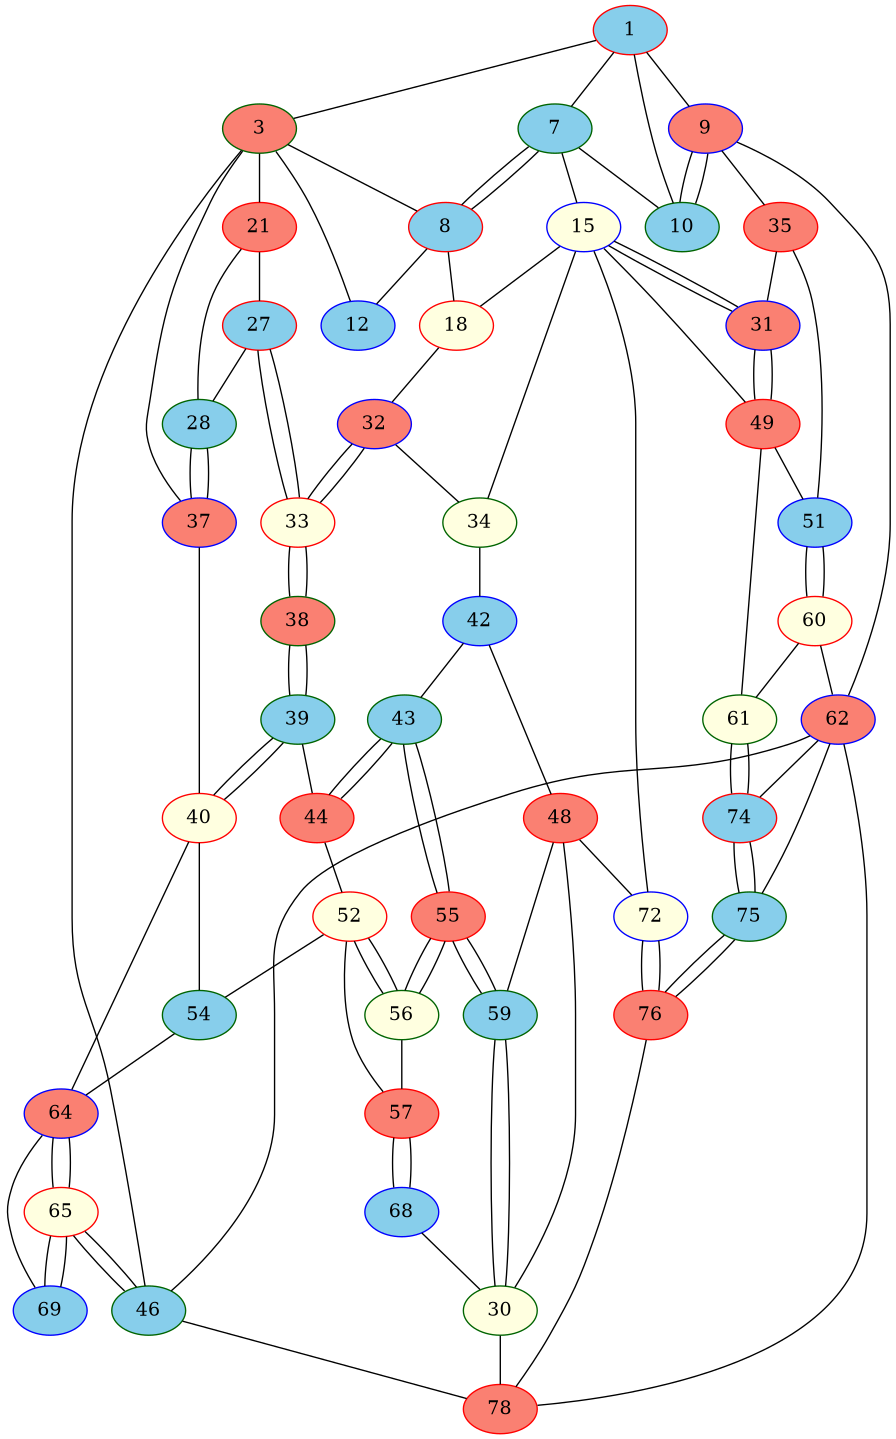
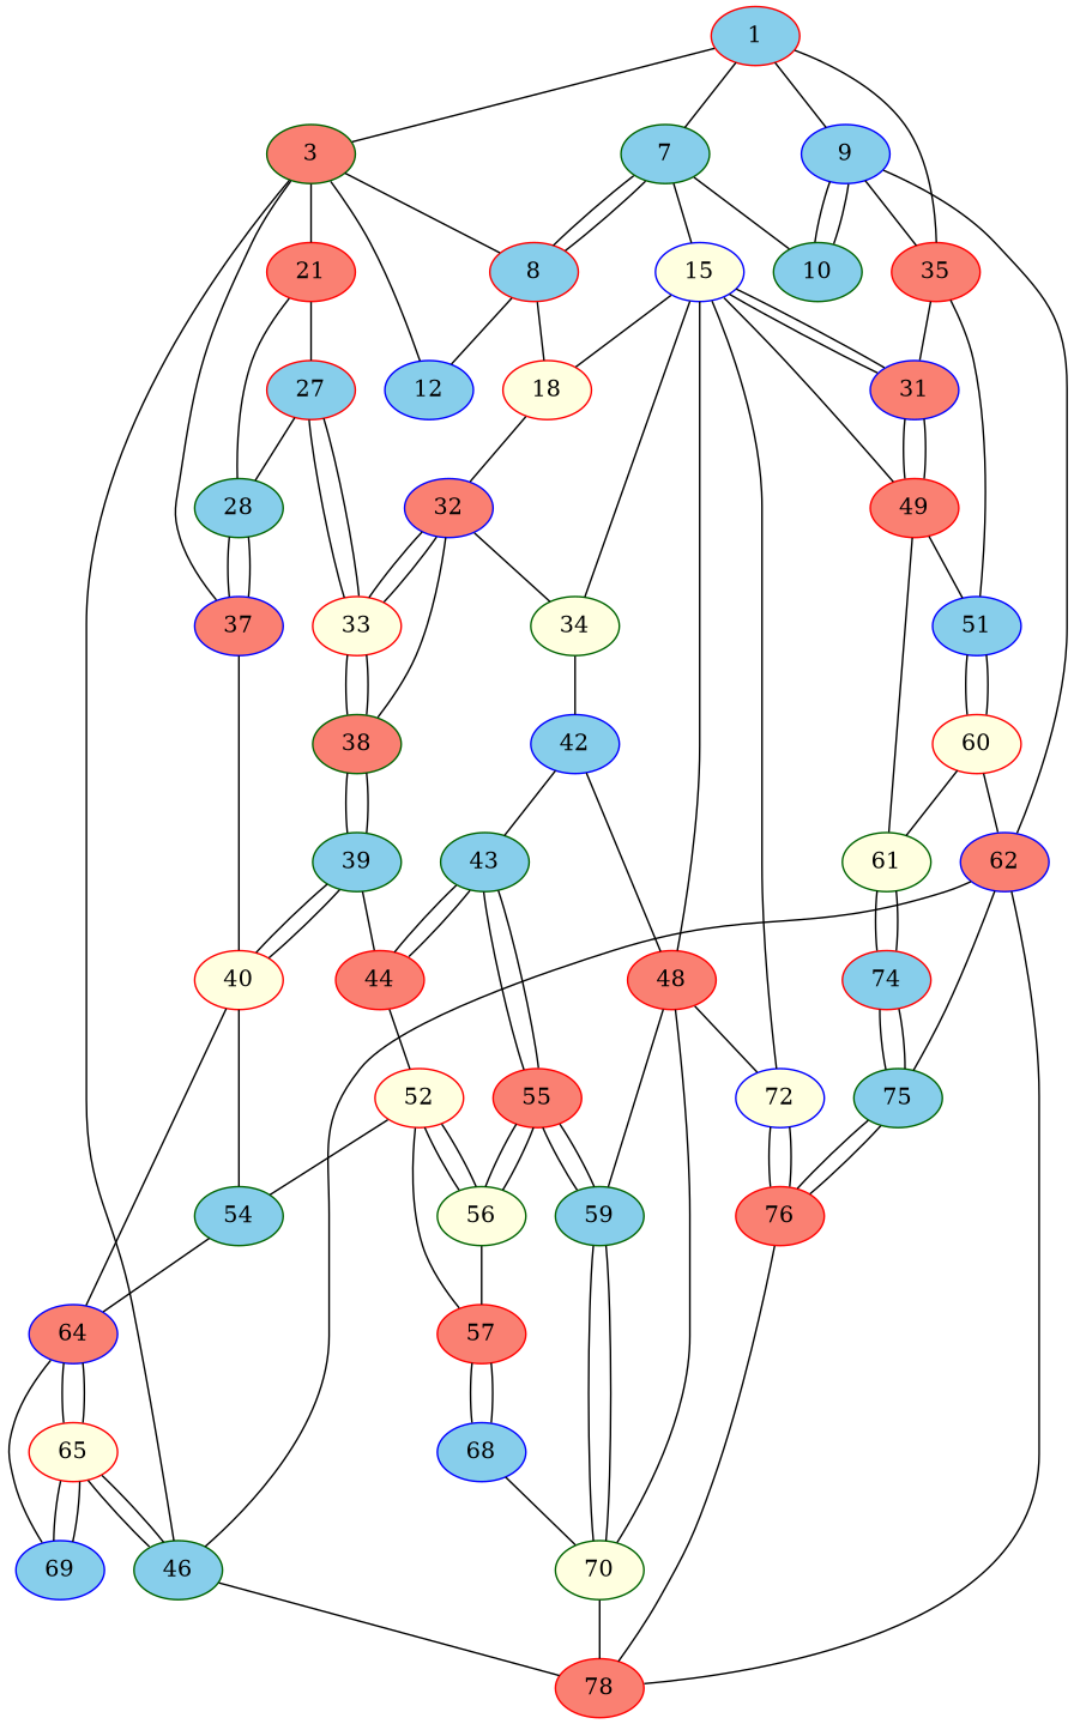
  graph {
    node [color=red fillcolor=skyblue style=filled]
    1 [super="+6+2"]
    3 [color=darkgreen fillcolor=salmon super="+23+4"]
    7 [color=darkgreen super="+14"]
-   9 [color=blue fillcolor=salmon super="+29"]
+   9 [color=blue super="+29"]
    10 [color=darkgreen]
    8 [super="+11"]
    12 [color=blue]
    21 [fillcolor=salmon super="+26+22"]
    37 [color=blue fillcolor=salmon]
    n10 [color=darkgreen label=46]
    15 [color=blue fillcolor=lightyellow super="+16"]
    62 [color=blue fillcolor=salmon super="+81+63"]
    n13 [fillcolor=salmon label=35]
    74
    75 [color=darkgreen]
    78 [fillcolor=salmon super="+80+79"]
    18 [fillcolor=lightyellow super="+24"]
    27
    28 [color=darkgreen]
    40 [fillcolor=lightyellow super="+41"]
    31 [color=blue fillcolor=salmon]
    34 [color=darkgreen fillcolor=lightyellow super="+35"]
    48 [fillcolor=salmon super="+58"]
    49 [fillcolor=salmon super="+50"]
    72 [color=blue fillcolor=lightyellow]
    32 [color=blue fillcolor=salmon super="+36"]
    51 [color=blue]
    42 [color=blue super="+45"]
    59 [color=darkgreen]
-   70 [color=darkgreen fillcolor=lightyellow super="+77+71" label=30]
+   70 [color=darkgreen fillcolor=lightyellow super="+77+71"]
    61 [color=darkgreen fillcolor=lightyellow]
    76 [fillcolor=salmon]
    33 [fillcolor=lightyellow]
    38 [color=darkgreen fillcolor=salmon]
    60 [fillcolor=lightyellow]
    39 [color=darkgreen]
    43 [color=darkgreen]
    54 [color=darkgreen]
    64 [color=blue fillcolor=salmon super="+67"]
    44 [fillcolor=salmon]
    52 [fillcolor=lightyellow super="+53"]
    65 [fillcolor=lightyellow]
    69 [color=blue]
    55 [fillcolor=salmon]
    56 [color=darkgreen fillcolor=lightyellow]
    57 [fillcolor=salmon]
    68 [color=blue]
    1 -- 3
    1 -- 7
    1 -- 9
-   1 -- 10
+   1 -- n13
    3 -- 8
    3 -- 12
    3 -- 21 [weight=2]
    3 -- 37
    3 -- n10
    7 -- 10
    7 -- 8
    7 -- 8
    7 -- 15
    9 -- 10
    9 -- 10
    9 -- 62
    9 -- n13
    8 -- 12 [weight=2]
    8 -- 18
    21 -- 27
    21 -- 28
    37 -- 40
    n10 -- 78
    15 -- 18
    15 -- 31
    15 -- 31
    15 -- 34
+   15 -- 48
    15 -- 49
    15 -- 72
    62 -- n10
-   62 -- 74
    62 -- 75
    62 -- 78
    n13 -- 31
    n13 -- 51
    74 -- 75
    74 -- 75
    75 -- 76
    75 -- 76
    18 -- 32
    27 -- 28
    27 -- 33
    27 -- 33
    28 -- 37
    28 -- 37
    40 -- 54
    40 -- 64
    31 -- 49
    31 -- 49
    34 -- 42 [weight=2]
    48 -- 72
    48 -- 59
    48 -- 70
    49 -- 51
    49 -- 61
    72 -- 76
    72 -- 76
    32 -- 34
    32 -- 33
    32 -- 33
+   32 -- 38
    51 -- 60
    51 -- 60
    42 -- 48
    42 -- 43
    59 -- 70
    59 -- 70
    70 -- 78 [weight=2]
    61 -- 74
    61 -- 74
    76 -- 78
    33 -- 38
    33 -- 38
    38 -- 39
    38 -- 39
    60 -- 62
    60 -- 61
    39 -- 40
    39 -- 40
    39 -- 44
    43 -- 44
    43 -- 44
    43 -- 55
    43 -- 55
    54 -- 64
    64 -- 65
    64 -- 65
    64 -- 69
    44 -- 52
    52 -- 54
    52 -- 56
    52 -- 56
    52 -- 57
    65 -- n10
    65 -- n10
    65 -- 69
    65 -- 69
    55 -- 59
    55 -- 59
    55 -- 56
    55 -- 56
    56 -- 57
    57 -- 68
    57 -- 68
    68 -- 70
  }
